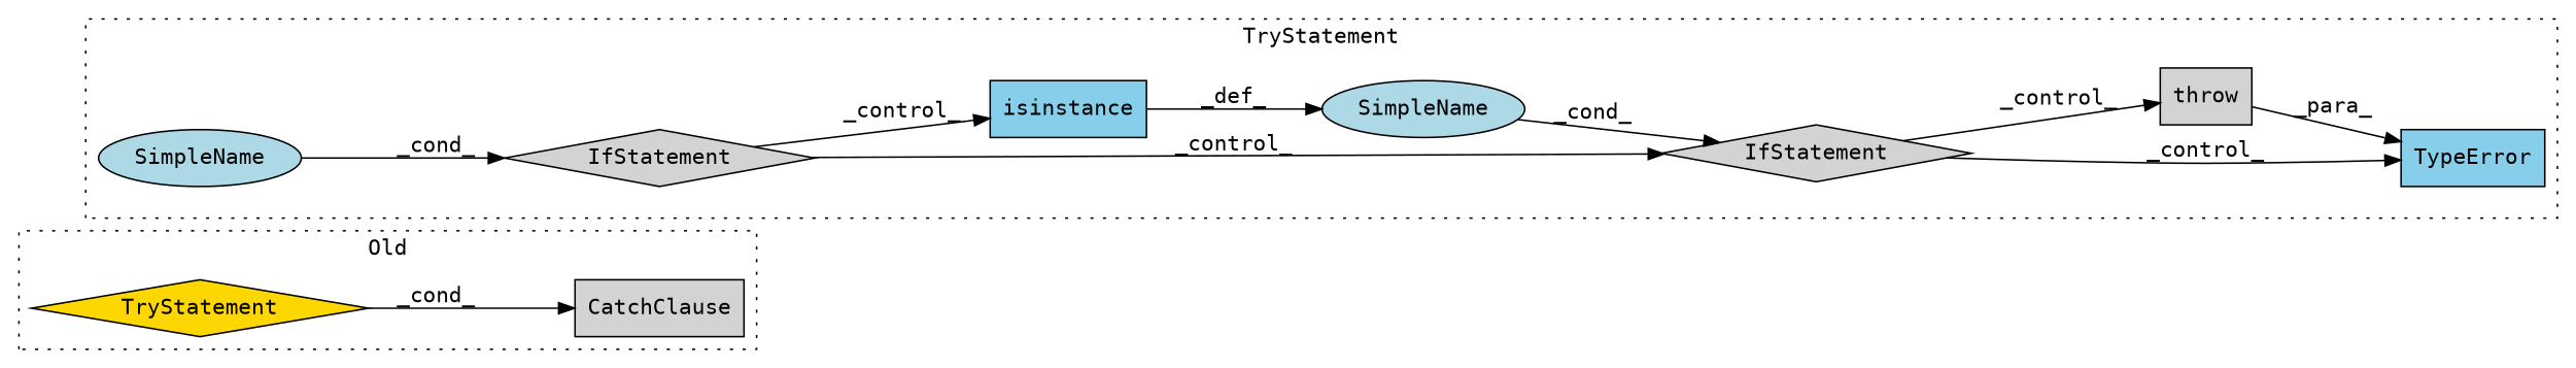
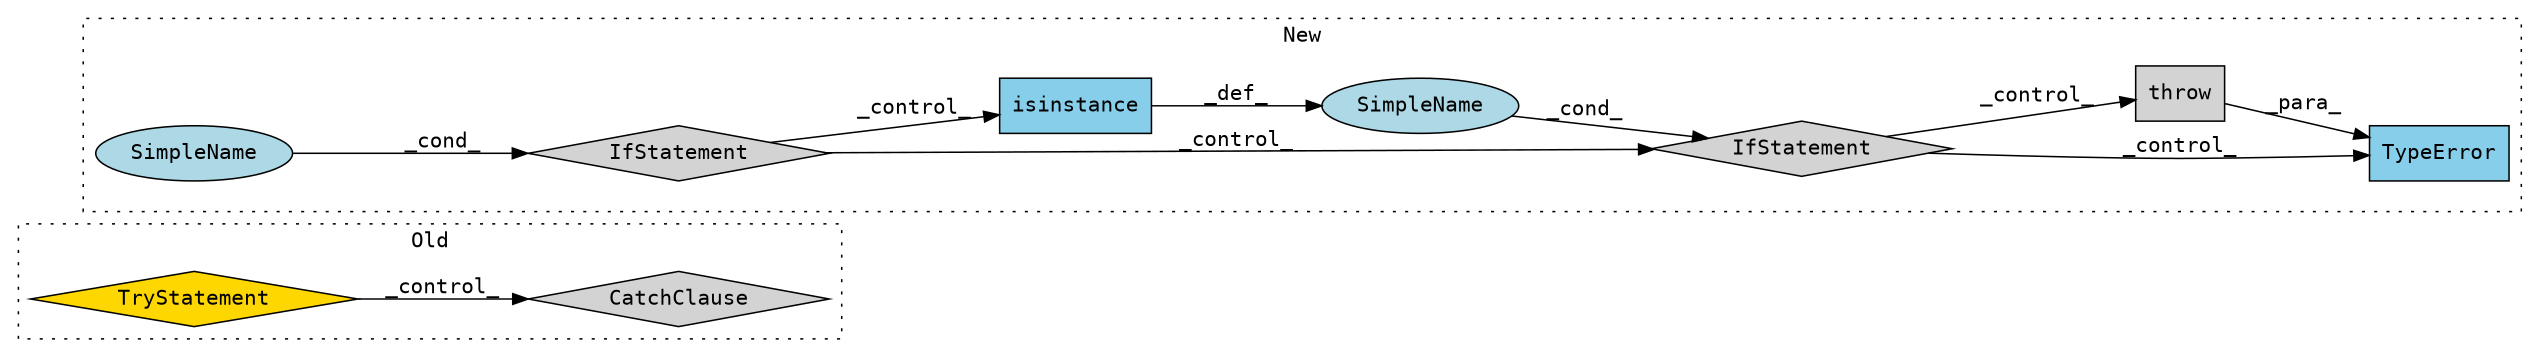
  digraph {
    fontname="DejaVu Sans Mono"
    rankdir=LR
    node [a=32 fillcolor=lightgrey fontname="DejaVu Sans Mono" shape=diamond style=filled]
    edge [fontname="DejaVu Sans Mono"]
    n1 [a=54 fillcolor=gold l=4 label=TryStatement s=1218]
-   n2 [a=12 l="13,2" label=CatchClause s="1307,1346" shape=box]
+   n2 [a=12 l="13,2" label=CatchClause s="1307,1346"]
    n3 [fillcolor=skyblue l="10,1" label=TypeError s="1989,2083" shape=box]
    n4 [a=25 l="4,2" label=IfStatement s="1672,1705"]
    n5 [a=42 fillcolor=lightblue label=SimpleName shape=ellipse]
    n6 [fillcolor=skyblue l="11,1" label=isinstance s="1676,1704" shape=box]
    n7 [a=53 l=6 label=throw s=1983 shape=box]
    n8 [a=25 l="4,2" label=IfStatement s="1544,1575"]
    n9 [a=42 fillcolor=lightblue label=SimpleName shape=ellipse]
    subgraph cluster_1 {
      label=Old
      style=dotted
      n1
      n2
    }
    subgraph cluster_2 {
-     label=TryStatement
+     label=New
      style=dotted
      n3
      n4
      n5
      n6
      n7
      n8
      n9
    }
-   n1 -> n2 [label=_cond_]
+   n1 -> n2 [label=_control_]
    n4 -> n3 [label=_control_]
    n4 -> n7 [label=_control_]
    n5 -> n4 [label=_cond_]
    n6 -> n5 [label=_def_]
    n7 -> n3 [label=_para_]
    n8 -> n4 [label=_control_]
    n8 -> n6 [label=_control_]
    n9 -> n8 [label=_cond_]
  }
